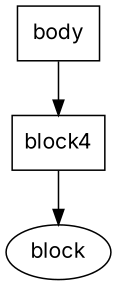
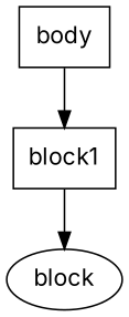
  digraph {
    fontname=Inter
    node [fontname=Inter shape=box]
    edge [fontname=Inter]
    body [input=yes op_type=body]
-   block1 [op_type=block label=block4]
+   block1 [op_type=block]
    n3 [label=block op_type=concat output=yes shape=""]
    body -> block1
    block1 -> n3
  }
